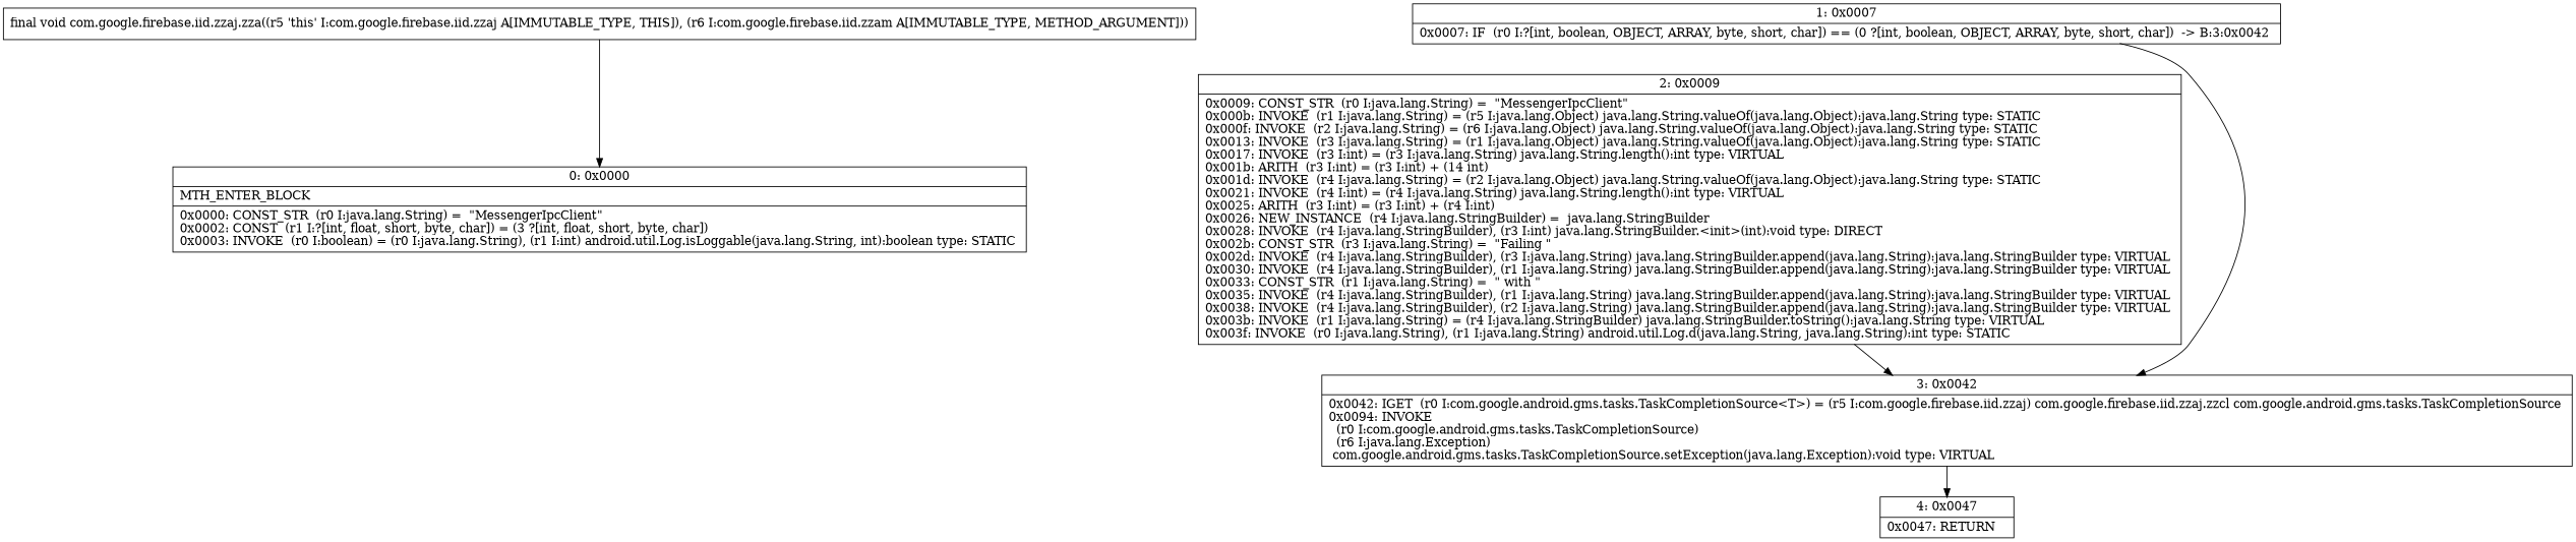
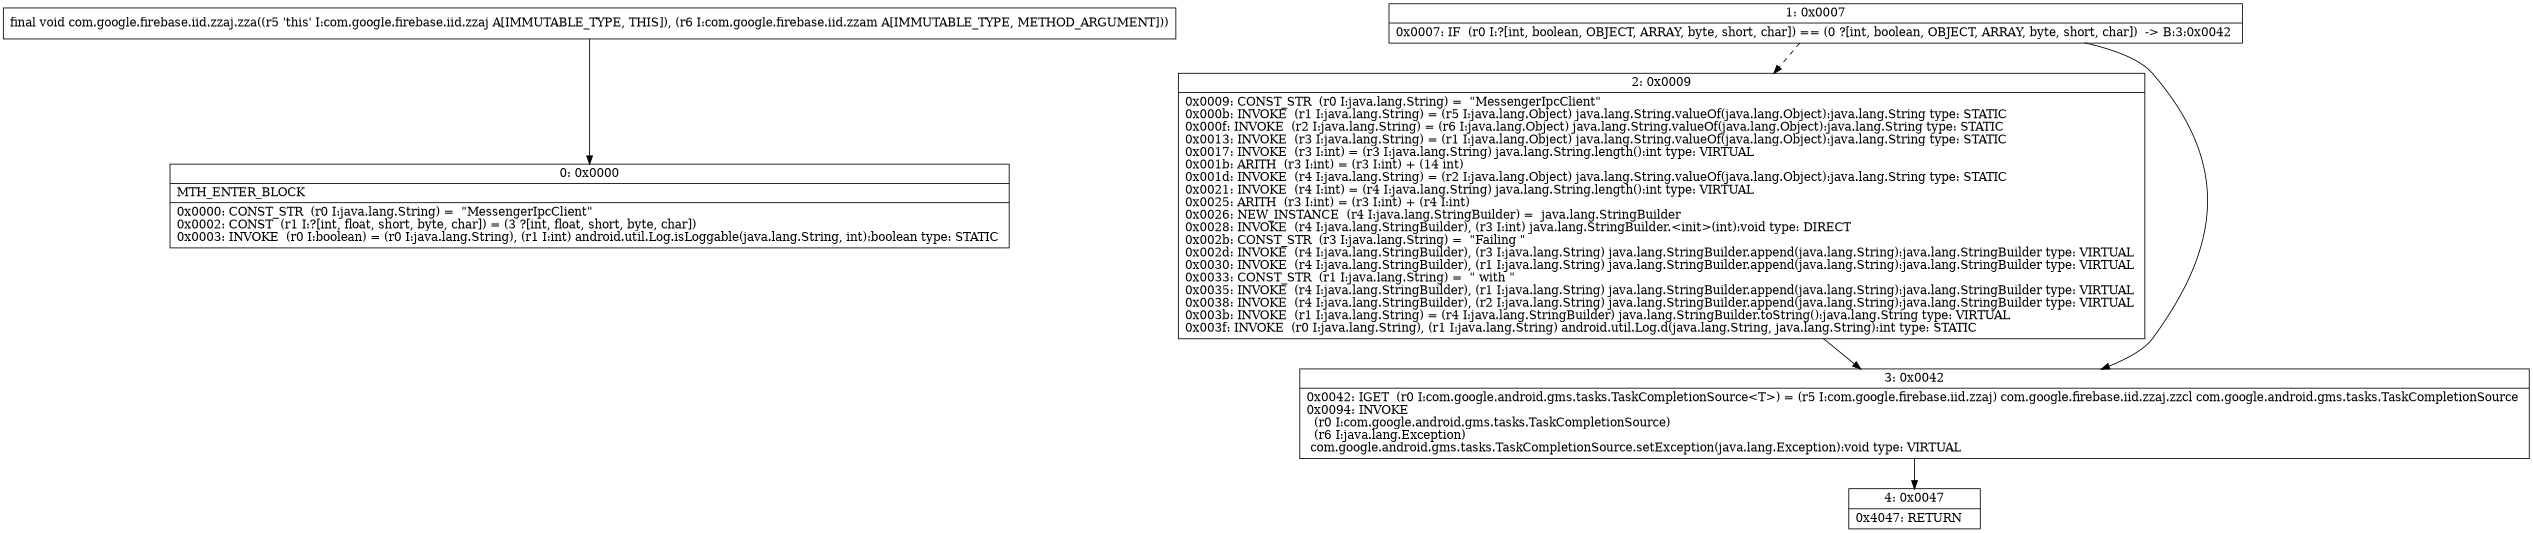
  digraph {
    node [shape=record]
    n1 [label="{0\:\ 0x0000|MTH_ENTER_BLOCK\l|0x0000: CONST_STR  (r0 I:java.lang.String) =  \"MessengerIpcClient\" \l0x0002: CONST  (r1 I:?[int, float, short, byte, char]) = (3 ?[int, float, short, byte, char]) \l0x0003: INVOKE  (r0 I:boolean) = (r0 I:java.lang.String), (r1 I:int) android.util.Log.isLoggable(java.lang.String, int):boolean type: STATIC \l}"]
    n2 [label="{1\:\ 0x0007|0x0007: IF  (r0 I:?[int, boolean, OBJECT, ARRAY, byte, short, char]) == (0 ?[int, boolean, OBJECT, ARRAY, byte, short, char])  \-\> B:3:0x0042 \l}"]
    n3 [label="{2\:\ 0x0009|0x0009: CONST_STR  (r0 I:java.lang.String) =  \"MessengerIpcClient\" \l0x000b: INVOKE  (r1 I:java.lang.String) = (r5 I:java.lang.Object) java.lang.String.valueOf(java.lang.Object):java.lang.String type: STATIC \l0x000f: INVOKE  (r2 I:java.lang.String) = (r6 I:java.lang.Object) java.lang.String.valueOf(java.lang.Object):java.lang.String type: STATIC \l0x0013: INVOKE  (r3 I:java.lang.String) = (r1 I:java.lang.Object) java.lang.String.valueOf(java.lang.Object):java.lang.String type: STATIC \l0x0017: INVOKE  (r3 I:int) = (r3 I:java.lang.String) java.lang.String.length():int type: VIRTUAL \l0x001b: ARITH  (r3 I:int) = (r3 I:int) + (14 int) \l0x001d: INVOKE  (r4 I:java.lang.String) = (r2 I:java.lang.Object) java.lang.String.valueOf(java.lang.Object):java.lang.String type: STATIC \l0x0021: INVOKE  (r4 I:int) = (r4 I:java.lang.String) java.lang.String.length():int type: VIRTUAL \l0x0025: ARITH  (r3 I:int) = (r3 I:int) + (r4 I:int) \l0x0026: NEW_INSTANCE  (r4 I:java.lang.StringBuilder) =  java.lang.StringBuilder \l0x0028: INVOKE  (r4 I:java.lang.StringBuilder), (r3 I:int) java.lang.StringBuilder.\<init\>(int):void type: DIRECT \l0x002b: CONST_STR  (r3 I:java.lang.String) =  \"Failing \" \l0x002d: INVOKE  (r4 I:java.lang.StringBuilder), (r3 I:java.lang.String) java.lang.StringBuilder.append(java.lang.String):java.lang.StringBuilder type: VIRTUAL \l0x0030: INVOKE  (r4 I:java.lang.StringBuilder), (r1 I:java.lang.String) java.lang.StringBuilder.append(java.lang.String):java.lang.StringBuilder type: VIRTUAL \l0x0033: CONST_STR  (r1 I:java.lang.String) =  \" with \" \l0x0035: INVOKE  (r4 I:java.lang.StringBuilder), (r1 I:java.lang.String) java.lang.StringBuilder.append(java.lang.String):java.lang.StringBuilder type: VIRTUAL \l0x0038: INVOKE  (r4 I:java.lang.StringBuilder), (r2 I:java.lang.String) java.lang.StringBuilder.append(java.lang.String):java.lang.StringBuilder type: VIRTUAL \l0x003b: INVOKE  (r1 I:java.lang.String) = (r4 I:java.lang.StringBuilder) java.lang.StringBuilder.toString():java.lang.String type: VIRTUAL \l0x003f: INVOKE  (r0 I:java.lang.String), (r1 I:java.lang.String) android.util.Log.d(java.lang.String, java.lang.String):int type: STATIC \l}"]
    n4 [label="{3\:\ 0x0042|0x0042: IGET  (r0 I:com.google.android.gms.tasks.TaskCompletionSource\<T\>) = (r5 I:com.google.firebase.iid.zzaj) com.google.firebase.iid.zzaj.zzcl com.google.android.gms.tasks.TaskCompletionSource \l0x0094: INVOKE  \l  (r0 I:com.google.android.gms.tasks.TaskCompletionSource)\l  (r6 I:java.lang.Exception)\l com.google.android.gms.tasks.TaskCompletionSource.setException(java.lang.Exception):void type: VIRTUAL \l}"]
-   n5 [label="{4\:\ 0x0047|0x0047: RETURN   \l}"]
+   n5 [label="{4\:\ 0x0047|0x4047: RETURN   \l}"]
    n6 [label="{final void com.google.firebase.iid.zzaj.zza((r5 'this' I:com.google.firebase.iid.zzaj A[IMMUTABLE_TYPE, THIS]), (r6 I:com.google.firebase.iid.zzam A[IMMUTABLE_TYPE, METHOD_ARGUMENT])) }"]
+   n2 -> n3 [style=dashed]
    n2 -> n4
    n3 -> n4
    n4 -> n5
    n6 -> n1
  }
